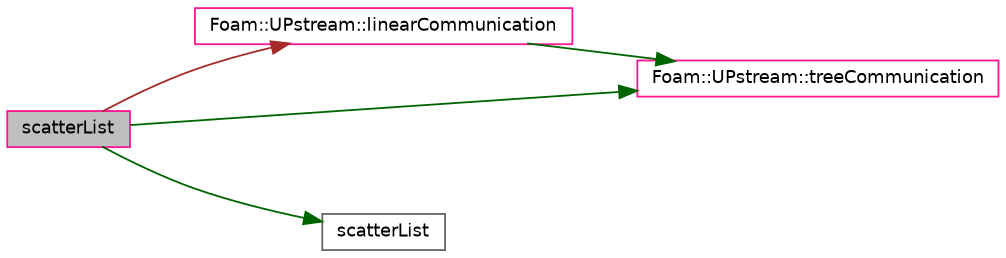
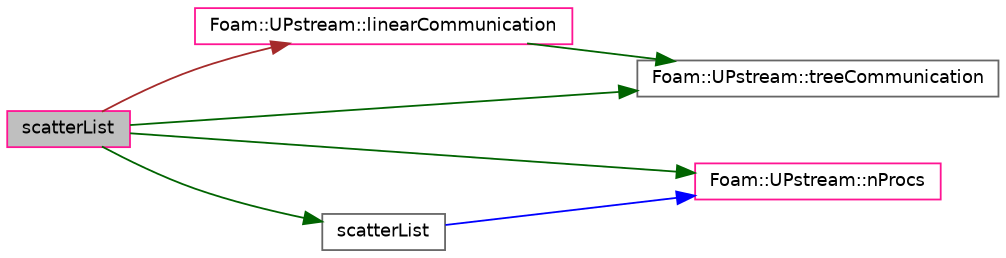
  digraph {
    rankdir=LR
    node [color=deeppink fontname=Helvetica fontsize=10 shape=record]
    edge [color=darkgreen fontname=Helvetica fontsize=10 labelfontname=Helvetica labelfontsize=10 style=solid]
    n1 [fillcolor=grey75 fontcolor=black height=0.2 label=scatterList style=filled width=0.4]
    n2 [height=0.2 label="Foam::UPstream::linearCommunication" width=0.4]
-   n3 [height=0.2 label="Foam::UPstream::treeCommunication" width=0.4]
+   n3 [color=gray40 height=0.2 label="Foam::UPstream::treeCommunication" width=0.4]
+   n4 [height=0.2 label="Foam::UPstream::nProcs" width=0.4]
    n5 [color=gray40 height=0.2 label=scatterList width=0.4]
    n1 -> n2 [color=brown]
    n1 -> n3
+   n1 -> n4
    n1 -> n5
    n2 -> n3
+   n5 -> n4 [color=blue]
  }
